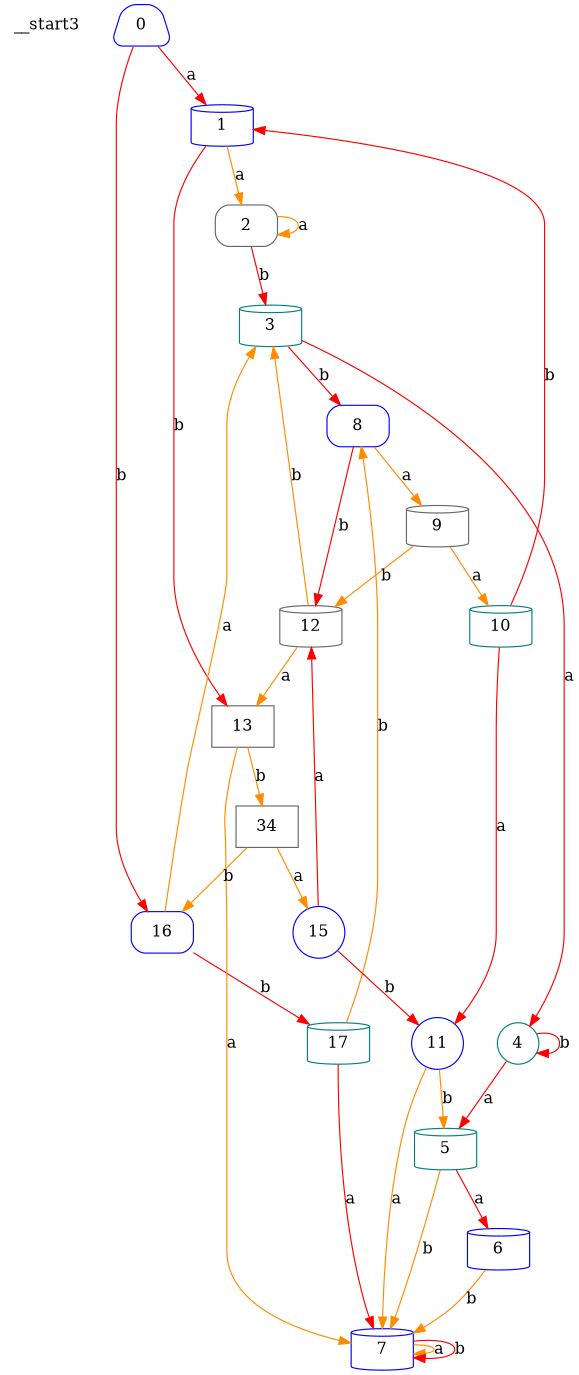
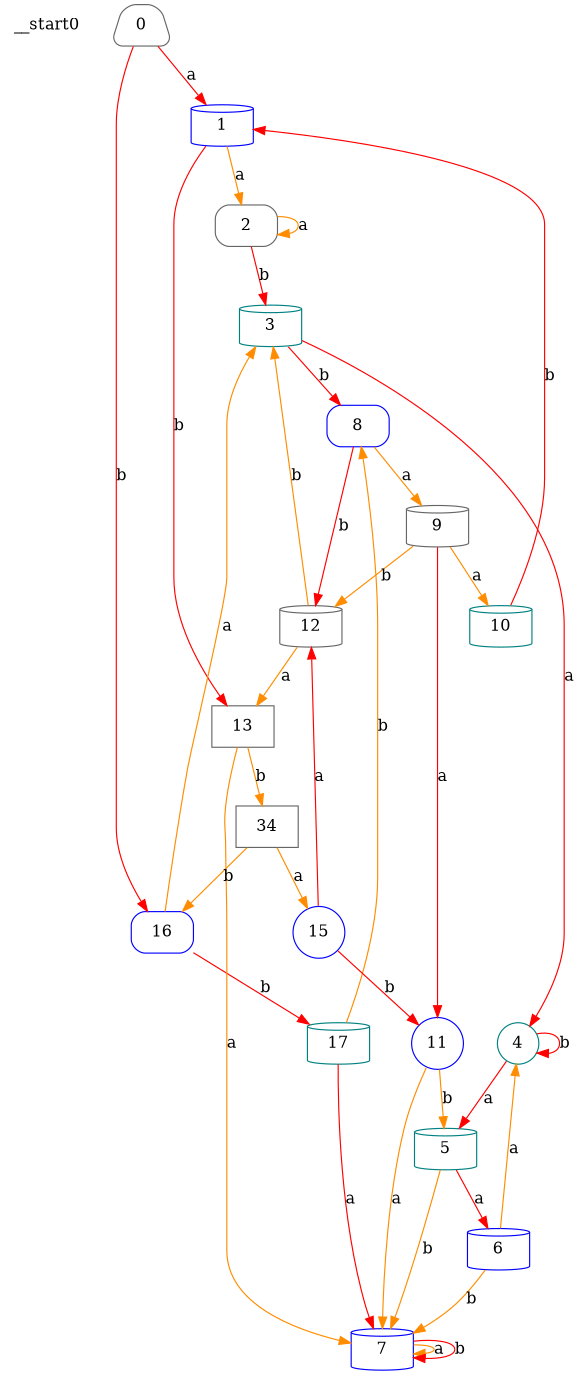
  digraph {
    rankdir=TB
    node [color=blue shape=cylinder fillcolor=white style="rounded,filled"]
    edge [color=darkorange]
-   __start0 [shape=none label=__start3 fillcolor="" style=""]
-   n2 [label=0 shape=trapezium]
+   __start0 [shape=none fillcolor="" style=""]
+   n2 [color=gray40 label=0 shape=trapezium]
    n3 [label=1 style=filled]
    n4 [label=16 shape=box]
    n5 [color=gray40 label=2 shape=box]
    n6 [color=gray40 label=13 shape=box style=filled]
    n7 [color=teal label=3 style=filled]
    n8 [color=teal label=17 style=filled]
    n9 [label=7 style=filled]
    n10 [color=gray40 label=34 shape=box style=filled]
    n11 [color=teal label=4 shape=circle style=filled]
    n12 [label=8 shape=box]
    n13 [color=teal label=5]
    n14 [color=gray40 label=9]
    n15 [color=gray40 label=12]
    n16 [label=6]
    n17 [color=teal label=10]
    n18 [label=11 shape=circle]
    n19 [label=15 shape=circle style=filled]
    n2 -> n3 [color=red label=a]
    n2 -> n4 [color=red label=b]
    n3 -> n5 [label=a]
    n3 -> n6 [color=red label=b]
    n4 -> n7 [label=a]
    n4 -> n8 [color=red label=b]
    n5 -> n5 [label=a]
    n5 -> n7 [color=red label=b]
    n6 -> n9 [label=a]
    n6 -> n10 [label=b]
    n7 -> n11 [color=red label=a]
    n7 -> n12 [color=red label=b]
    n8 -> n9 [color=red label=a]
    n8 -> n12 [label=b]
    n9 -> n9 [label=a]
    n9 -> n9 [color=red label=b]
    n10 -> n4 [label=b]
    n10 -> n19 [label=a]
    n11 -> n11 [color=red label=b]
    n11 -> n13 [color=red label=a]
    n12 -> n14 [label=a]
    n12 -> n15 [color=red label=b]
    n13 -> n9 [label=b]
    n13 -> n16 [color=red label=a]
    n14 -> n15 [label=b]
    n14 -> n17 [label=a]
    n15 -> n6 [label=a]
    n15 -> n7 [label=b]
    n16 -> n9 [label=b]
+   n16 -> n11 [label=a]
    n17 -> n3 [color=red label=b]
-   n17 -> n18 [color=red label=a]
+   n14 -> n18 [color=red label=a]
    n18 -> n9 [label=a]
    n18 -> n13 [label=b]
    n19 -> n15 [color=red label=a]
    n19 -> n18 [color=red label=b]
  }
